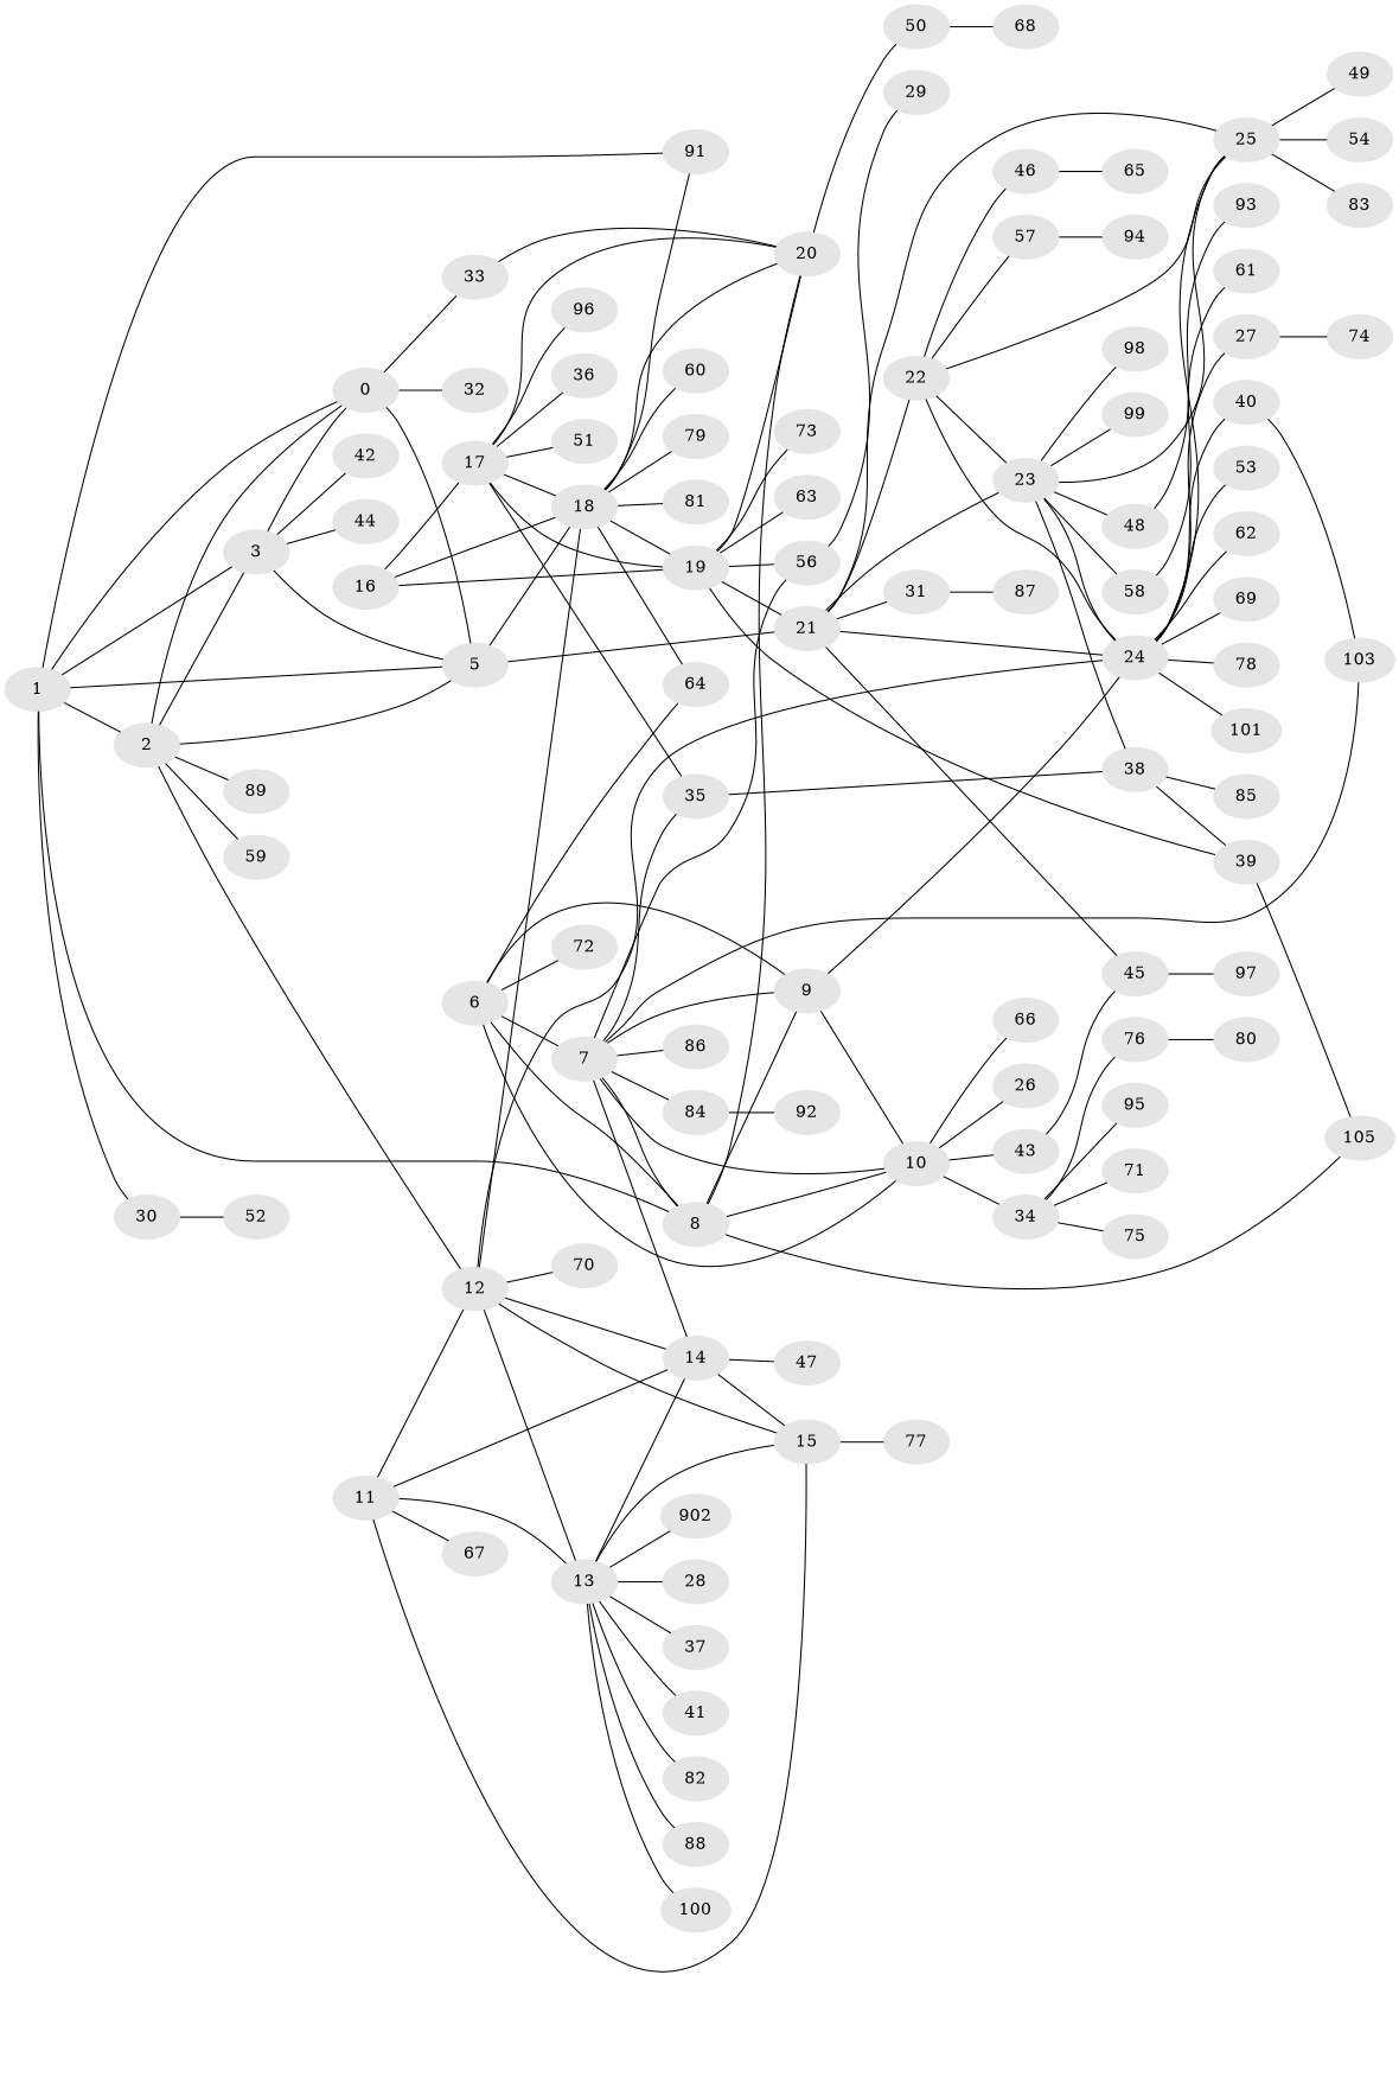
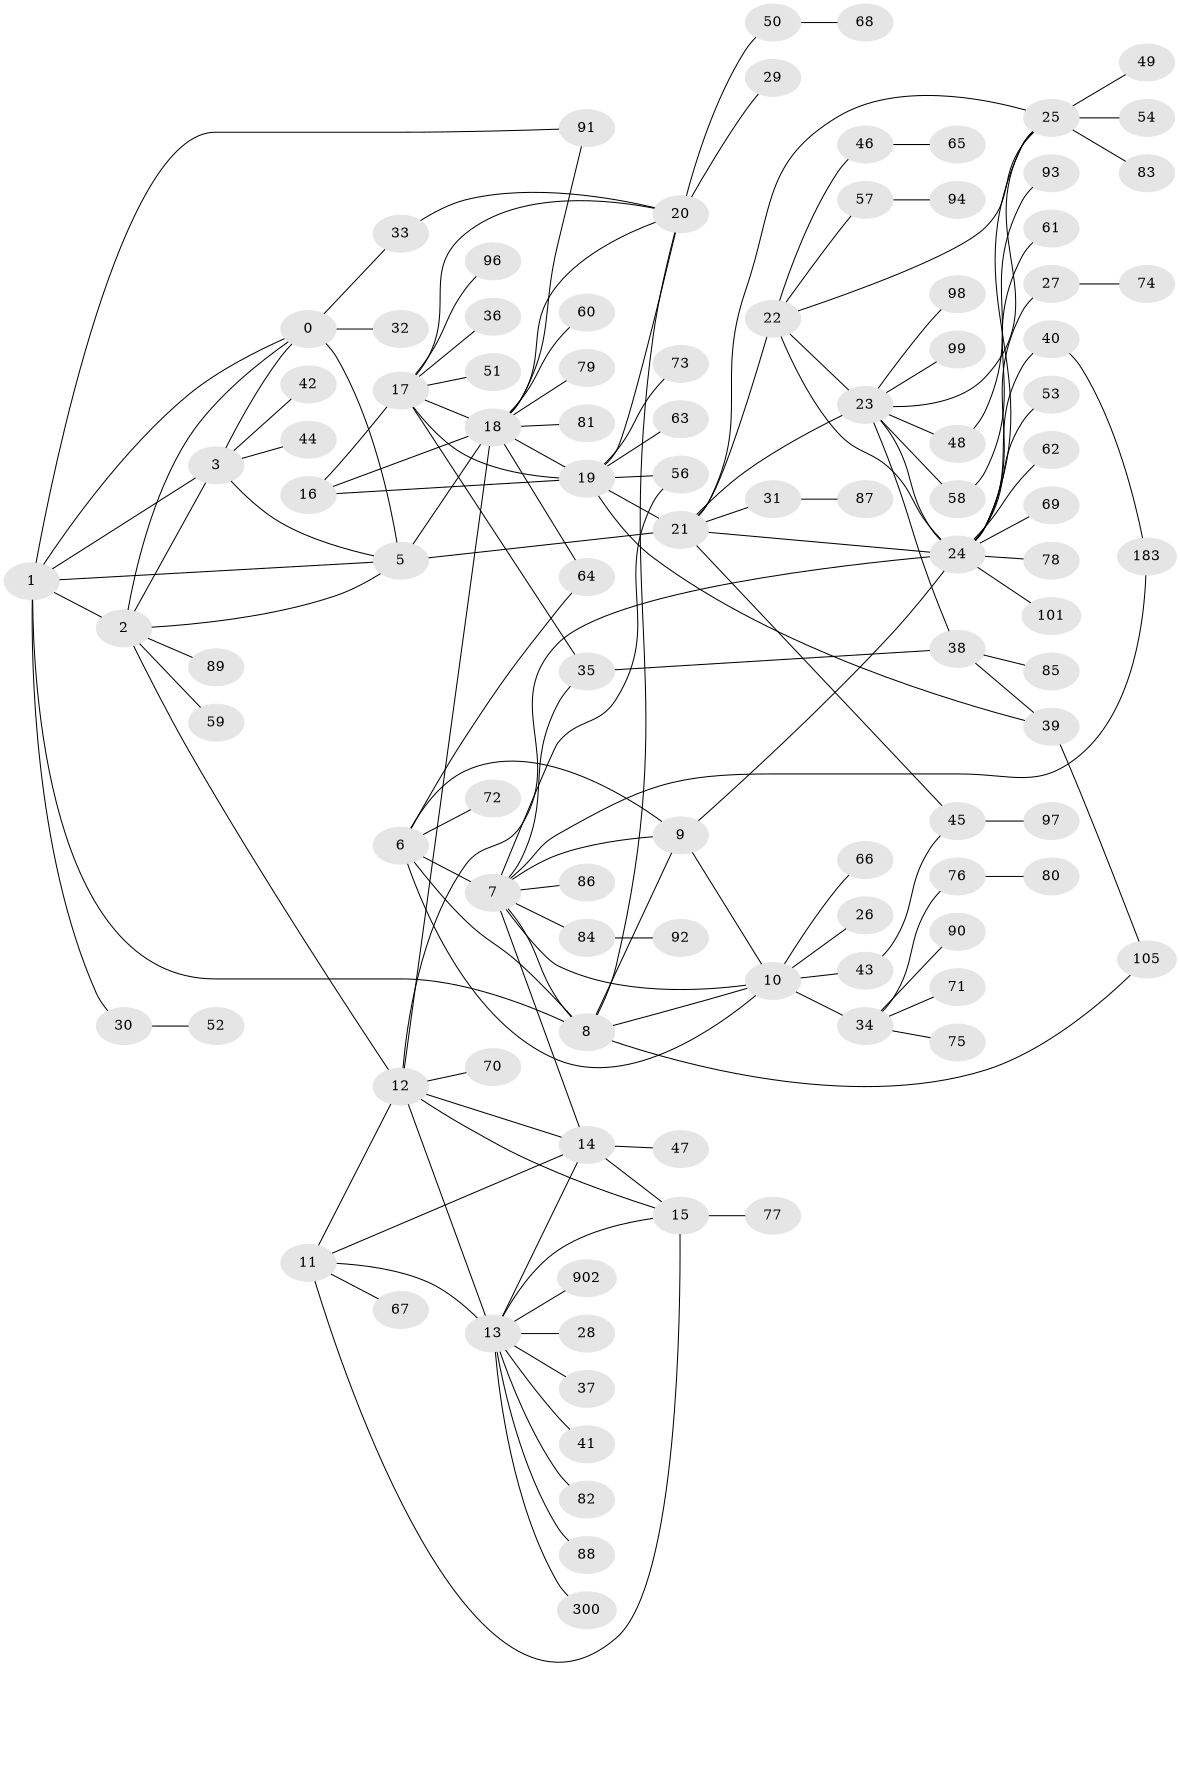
  graph {
    rankdir=LR
    node [color=gray90 style=filled]
    1
    2
    3
    n4 [label=0]
    5
    8
    30
    91
    12
    59
    89
    42
    44
    32
    33
    18
    21
    9
    10
    20
    105
    52
    14
    24
    13
    15
    70
    64
    19
    60
    79
    81
    22
    23
    25
    31
    45
    6
    7
    72
    35
    56
    84
    86
-   103
+   103 [label=183]
    26
    34
    43
    66
    47
    38
    92
    29
    50
    27
    40
    53
    62
    69
    78
    101
    71
    75
    76
-   95
+   95 [label=90]
    11
    67
    28
    37
    41
    82
    88
-   100
+   100 [label=300]
    n74 [label=902]
    77
    16
    17
    36
    51
    96
    39
    63
    73
    68
    57
    46
    48
    58
    98
    99
    49
    54
    83
    87
    97
    94
    65
    85
    93
    61
    74
    80
    1 -- 2
    1 -- 3
    1 -- n4
    1 -- 5
    1 -- 8
    1 -- 30
    1 -- 91
    2 -- 3
    2 -- n4
    2 -- 5
    2 -- 12
    2 -- 59
    2 -- 89
    3 -- n4
    3 -- 5
    3 -- 42
    3 -- 44
    n4 -- 5
    n4 -- 32
    n4 -- 33
    5 -- 18
    5 -- 21
    8 -- 9
    8 -- 10
    8 -- 20
    8 -- 105
    30 -- 52
    12 -- 18
    12 -- 14
    12 -- 24
    12 -- 13
    12 -- 15
    12 -- 70
    33 -- 20
    18 -- 91
    18 -- 20
    18 -- 64
    18 -- 19
    18 -- 60
    18 -- 79
    18 -- 81
    21 -- 24
    21 -- 22
    21 -- 23
    21 -- 25
    21 -- 31
    21 -- 45
    9 -- 10
    9 -- 24
    10 -- 26
    10 -- 34
    10 -- 43
    10 -- 66
-   56 -- 29
+   20 -- 29
    20 -- 50
    14 -- 15
    14 -- 47
    24 -- 25
    24 -- 27
    24 -- 40
    24 -- 53
    24 -- 62
    24 -- 69
    24 -- 78
    24 -- 101
    13 -- 14
    13 -- 15
    13 -- 28
    13 -- 37
    13 -- 41
    13 -- 82
    13 -- 88
    13 -- 100
    13 -- n74
    15 -- 77
    19 -- 21
    19 -- 20
    19 -- 56
    19 -- 39
    19 -- 63
    19 -- 73
    22 -- 24
    22 -- 23
    22 -- 25
    22 -- 57
    22 -- 46
    23 -- 24
    23 -- 25
    23 -- 38
    23 -- 48
    23 -- 58
    23 -- 98
    23 -- 99
    25 -- 49
    25 -- 54
    25 -- 83
    31 -- 87
    45 -- 97
    6 -- 8
    6 -- 9
    6 -- 10
    6 -- 64
    6 -- 7
    6 -- 72
    7 -- 8
    7 -- 9
    7 -- 10
    7 -- 14
    7 -- 35
    7 -- 56
    7 -- 84
    7 -- 86
    7 -- 103
    35 -- 38
    84 -- 92
    34 -- 71
    34 -- 75
    34 -- 76
    34 -- 95
    43 -- 45
    38 -- 39
    38 -- 85
    50 -- 68
    27 -- 74
    40 -- 103
    76 -- 80
    11 -- 12
    11 -- 14
    11 -- 13
    11 -- 15
    11 -- 67
    16 -- 18
    16 -- 19
    16 -- 17
    17 -- 18
    17 -- 20
    17 -- 19
    17 -- 35
    17 -- 36
    17 -- 51
    17 -- 96
    39 -- 105
    57 -- 94
    46 -- 65
    48 -- 93
    58 -- 61
  }
